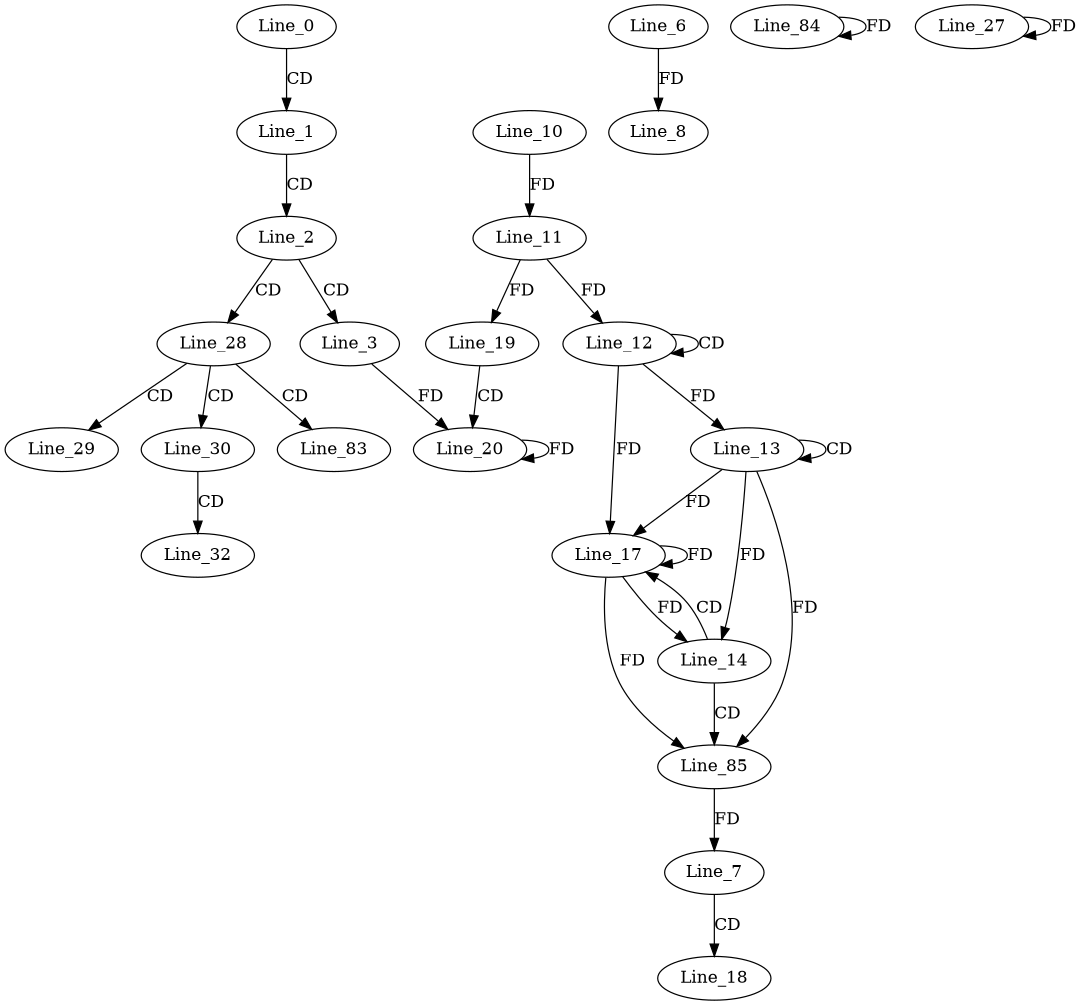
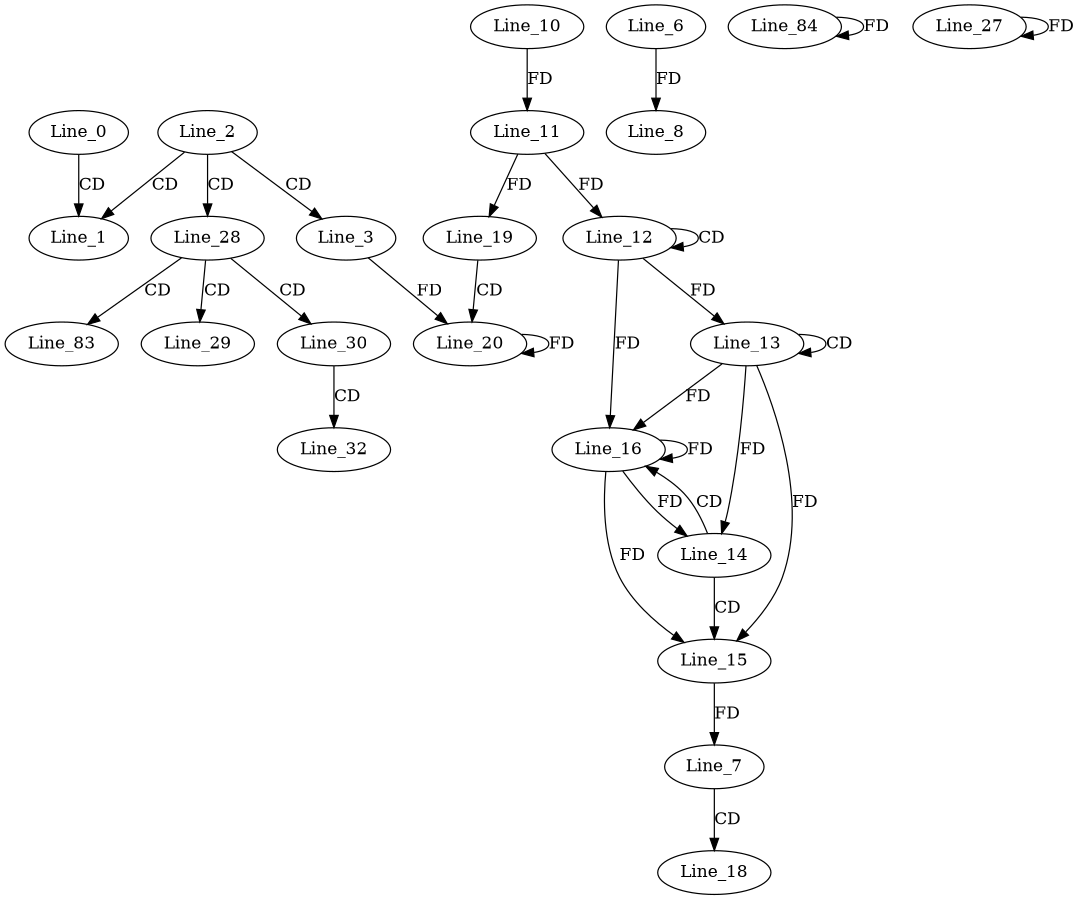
  digraph {
    Line_0
    Line_1
    Line_2
    Line_3
    Line_28
    Line_20
    Line_29
    Line_30
    n9 [label=Line_83]
    Line_6
    Line_8
    Line_10
    Line_11
    Line_12
    Line_19
    Line_13
-   Line_16 [label=Line_17]
+   Line_16
    Line_14
-   Line_15 [label=Line_85]
+   Line_15
    Line_7
    Line_18
    n22 [label=Line_84]
    n23 [label=Line_27]
    Line_32
    Line_0 -> Line_1 [label=CD]
-   Line_1 -> Line_2 [label=CD]
+   Line_2 -> Line_1 [label=CD]
    Line_2 -> Line_3 [label=CD]
    Line_2 -> Line_28 [label=CD]
    Line_3 -> Line_20 [label=FD]
    Line_28 -> Line_29 [label=CD]
    Line_28 -> Line_30 [label=CD]
    Line_28 -> n9 [label=CD]
    Line_20 -> Line_20 [label=FD]
    Line_30 -> Line_32 [label=CD]
    Line_6 -> Line_8 [label=FD]
    Line_10 -> Line_11 [label=FD]
    Line_11 -> Line_12 [label=FD]
    Line_11 -> Line_19 [label=FD]
    Line_12 -> Line_12 [label=CD]
    Line_12 -> Line_13 [label=FD]
    Line_12 -> Line_16 [label=FD]
    Line_19 -> Line_20 [label=CD]
    Line_13 -> Line_13 [label=CD]
    Line_13 -> Line_16 [label=FD]
    Line_13 -> Line_14 [label=FD]
    Line_13 -> Line_15 [label=FD]
    Line_16 -> Line_16 [label=FD]
    Line_16 -> Line_14 [label=FD]
    Line_16 -> Line_15 [label=FD]
    Line_14 -> Line_16 [label=CD]
    Line_14 -> Line_15 [label=CD]
    Line_15 -> Line_7 [label=FD]
    Line_7 -> Line_18 [label=CD]
    n22 -> n22 [label=FD]
    n23 -> n23 [label=FD]
  }
